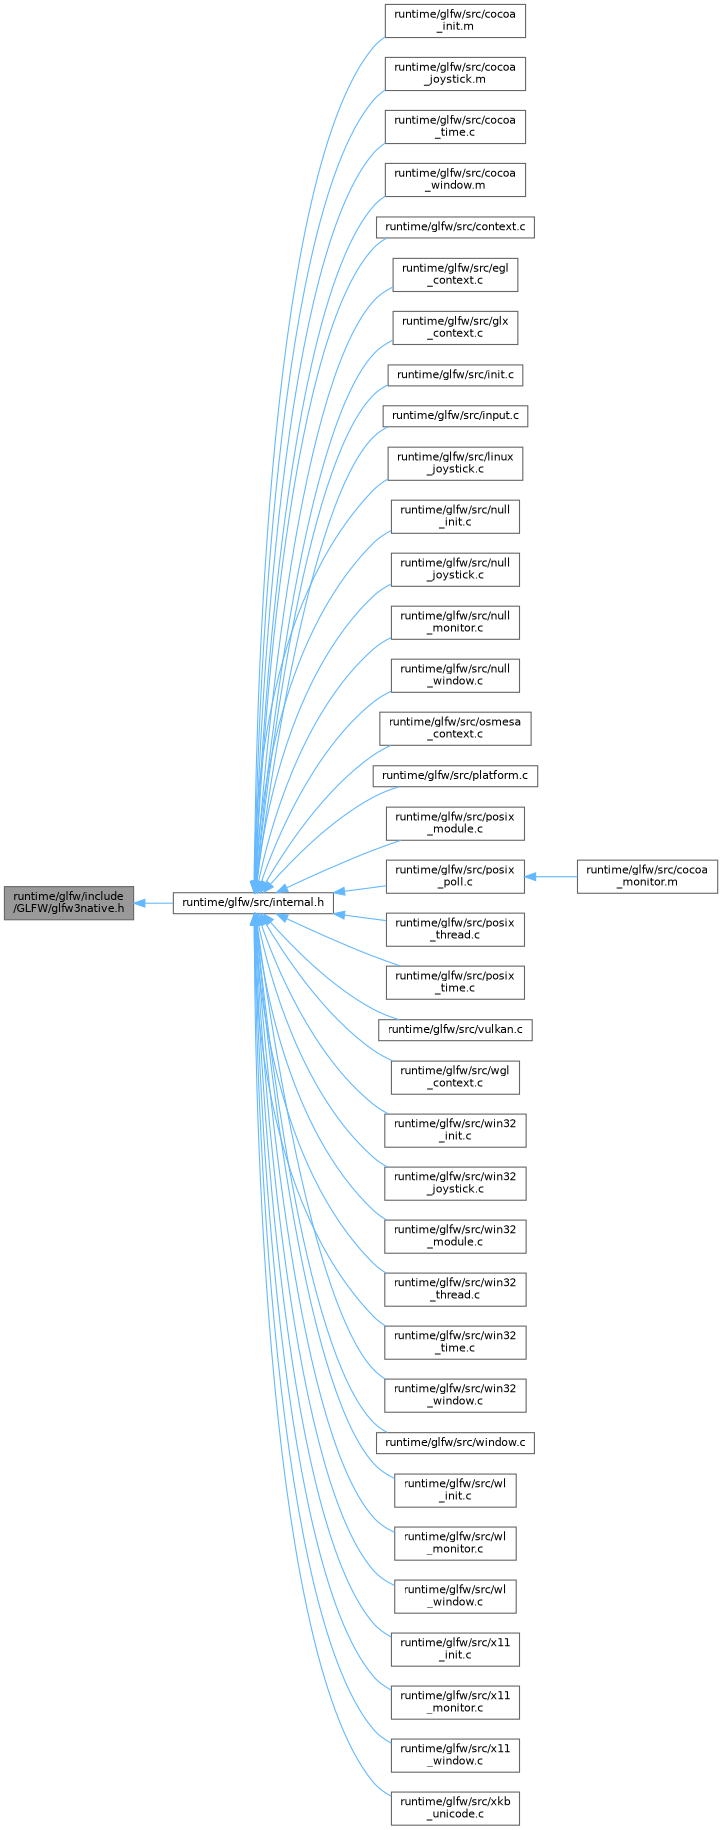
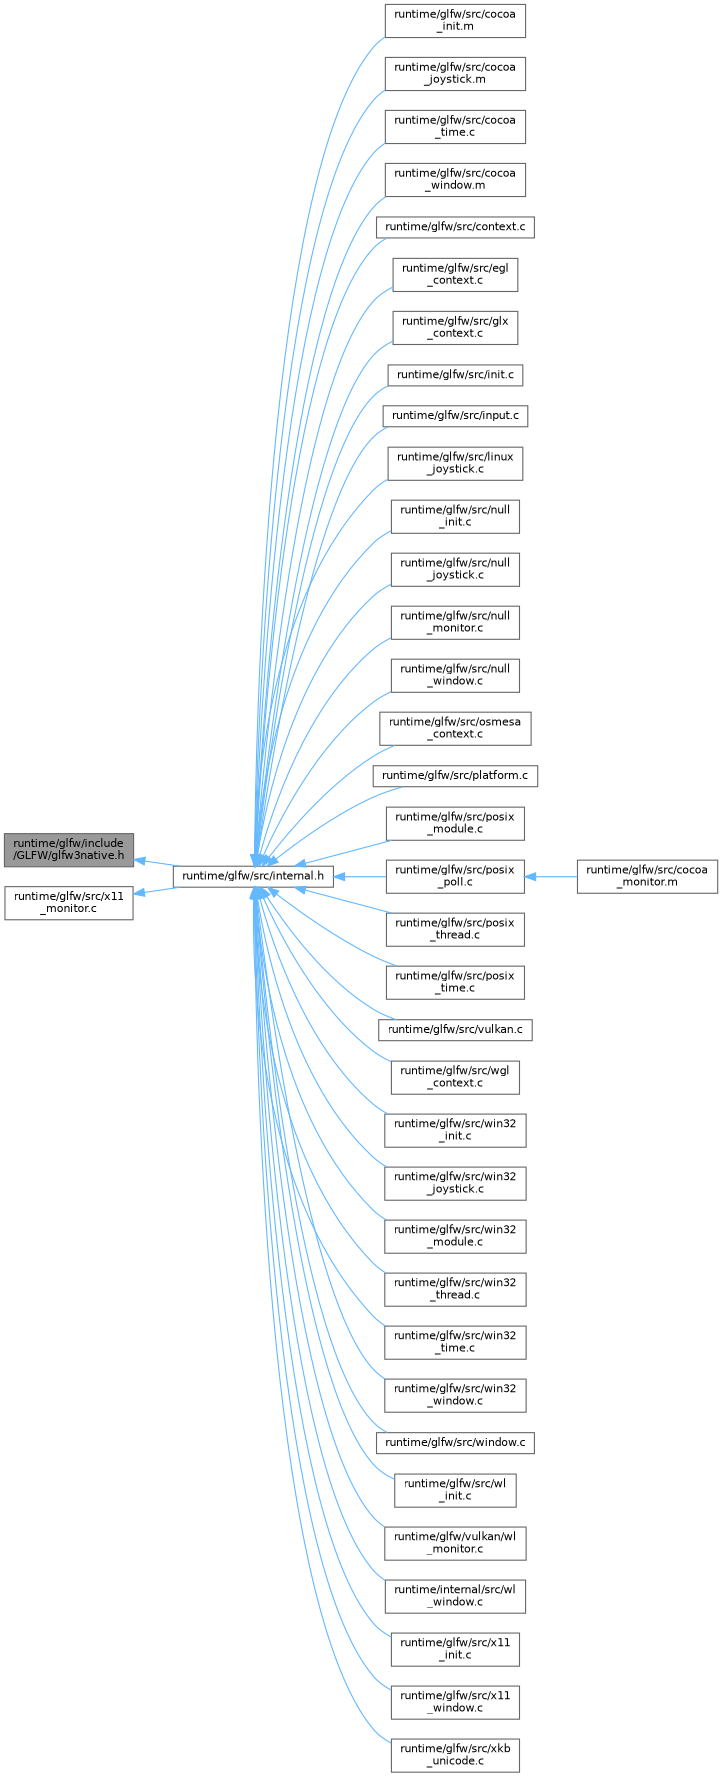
  digraph {
    rankdir=LR
    node [color=grey40 fillcolor=white fontname=Helvetica fontsize=10 shape=box style=filled]
    edge [color=steelblue1 dir=back fontname=Helvetica fontsize=10 labelfontname=Helvetica labelfontsize=10 style=solid]
    n1 [color=gray40 fillcolor=grey60 fontcolor=black height=0.2 label="runtime/glfw/include\l/GLFW/glfw3native.h" width=0.4]
    n2 [height=0.2 label="runtime/glfw/src/internal.h" width=0.4]
    n3 [height=0.2 label="runtime/glfw/src/cocoa\l_init.m" width=0.4]
    n4 [height=0.2 label="runtime/glfw/src/cocoa\l_joystick.m" width=0.4]
    n5 [height=0.2 label="runtime/glfw/src/cocoa\l_time.c" width=0.4]
    n6 [height=0.2 label="runtime/glfw/src/cocoa\l_window.m" width=0.4]
    n7 [height=0.2 label="runtime/glfw/src/context.c" width=0.4]
    n8 [height=0.2 label="runtime/glfw/src/egl\l_context.c" width=0.4]
    n9 [height=0.2 label="runtime/glfw/src/glx\l_context.c" width=0.4]
    n10 [height=0.2 label="runtime/glfw/src/init.c" width=0.4]
    n11 [height=0.2 label="runtime/glfw/src/input.c" width=0.4]
    n12 [height=0.2 label="runtime/glfw/src/linux\l_joystick.c" width=0.4]
    n13 [height=0.2 label="runtime/glfw/src/null\l_init.c" width=0.4]
    n14 [height=0.2 label="runtime/glfw/src/null\l_joystick.c" width=0.4]
    n15 [height=0.2 label="runtime/glfw/src/null\l_monitor.c" width=0.4]
    n16 [height=0.2 label="runtime/glfw/src/null\l_window.c" width=0.4]
    n17 [height=0.2 label="runtime/glfw/src/osmesa\l_context.c" width=0.4]
    n18 [height=0.2 label="runtime/glfw/src/platform.c" width=0.4]
    n19 [height=0.2 label="runtime/glfw/src/posix\l_module.c" width=0.4]
    n20 [height=0.2 label="runtime/glfw/src/posix\l_poll.c" width=0.4]
    n21 [height=0.2 label="runtime/glfw/src/posix\l_thread.c" width=0.4]
    n22 [height=0.2 label="runtime/glfw/src/posix\l_time.c" width=0.4]
    n23 [height=0.2 label="runtime/glfw/src/vulkan.c" width=0.4]
    n24 [height=0.2 label="runtime/glfw/src/wgl\l_context.c" width=0.4]
    n25 [height=0.2 label="runtime/glfw/src/win32\l_init.c" width=0.4]
    n26 [height=0.2 label="runtime/glfw/src/win32\l_joystick.c" width=0.4]
    n27 [height=0.2 label="runtime/glfw/src/win32\l_module.c" width=0.4]
    n28 [height=0.2 label="runtime/glfw/src/win32\l_thread.c" width=0.4]
    n29 [height=0.2 label="runtime/glfw/src/win32\l_time.c" width=0.4]
    n30 [height=0.2 label="runtime/glfw/src/win32\l_window.c" width=0.4]
    n31 [height=0.2 label="runtime/glfw/src/window.c" width=0.4]
    n32 [height=0.2 label="runtime/glfw/src/wl\l_init.c" width=0.4]
-   n33 [height=0.2 label="runtime/glfw/src/wl\l_monitor.c" width=0.4]
-   n34 [height=0.2 label="runtime/glfw/src/wl\l_window.c" width=0.4]
+   n33 [height=0.2 label="runtime/glfw/vulkan/wl\l_monitor.c" width=0.4]
+   n34 [height=0.2 label="runtime/internal/src/wl\l_window.c" width=0.4]
    n35 [height=0.2 label="runtime/glfw/src/x11\l_init.c" width=0.4]
    n36 [height=0.2 label="runtime/glfw/src/x11\l_monitor.c" width=0.4]
    n37 [height=0.2 label="runtime/glfw/src/x11\l_window.c" width=0.4]
    n38 [height=0.2 label="runtime/glfw/src/xkb\l_unicode.c" width=0.4]
    n39 [height=0.2 label="runtime/glfw/src/cocoa\l_monitor.m" width=0.4]
    n1 -> n2
    n2 -> n3
    n2 -> n4
    n2 -> n5
    n2 -> n6
    n2 -> n7
    n2 -> n8
    n2 -> n9
    n2 -> n10
    n2 -> n11
    n2 -> n12
    n2 -> n13
    n2 -> n14
    n2 -> n15
    n2 -> n16
    n2 -> n17
    n2 -> n18
    n2 -> n19
    n2 -> n20
    n2 -> n21
    n2 -> n22
    n2 -> n23
    n2 -> n24
    n2 -> n25
    n2 -> n26
    n2 -> n27
    n2 -> n28
    n2 -> n29
    n2 -> n30
    n2 -> n31
    n2 -> n32
    n2 -> n33
    n2 -> n34
    n2 -> n35
-   n2 -> n36
+   n36 -> n2
    n2 -> n37
    n2 -> n38
    n20 -> n39
  }
